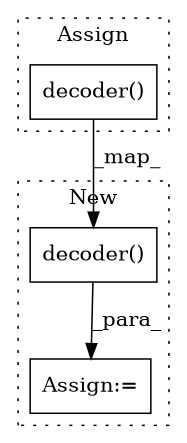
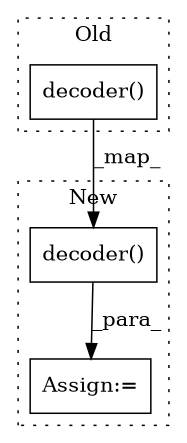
  digraph {
    node [a=75 l="13,1" shape=box]
    n1 [label="decoder()" s="3992,4028"]
    n2 [a=68 l=3 label="Assign:=" s=4228]
    n3 [label="decoder()" s="3693,3729"]
    subgraph cluster_1 {
      label=New
      style=dotted
      n1
      n2
    }
    subgraph cluster_2 {
-     label=Assign
+     label=Old
      style=dotted
      n3
    }
    n1 -> n2 [label=_para_]
    n3 -> n1 [label=_map_]
  }
